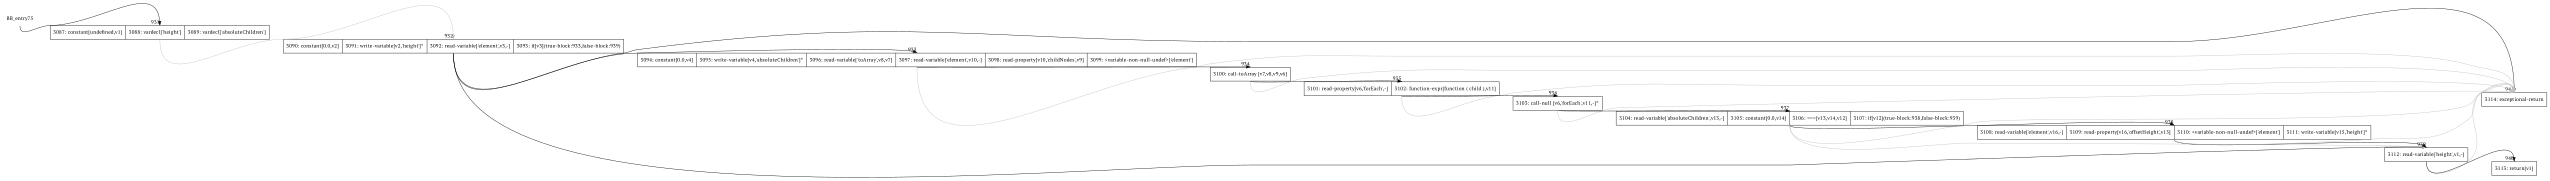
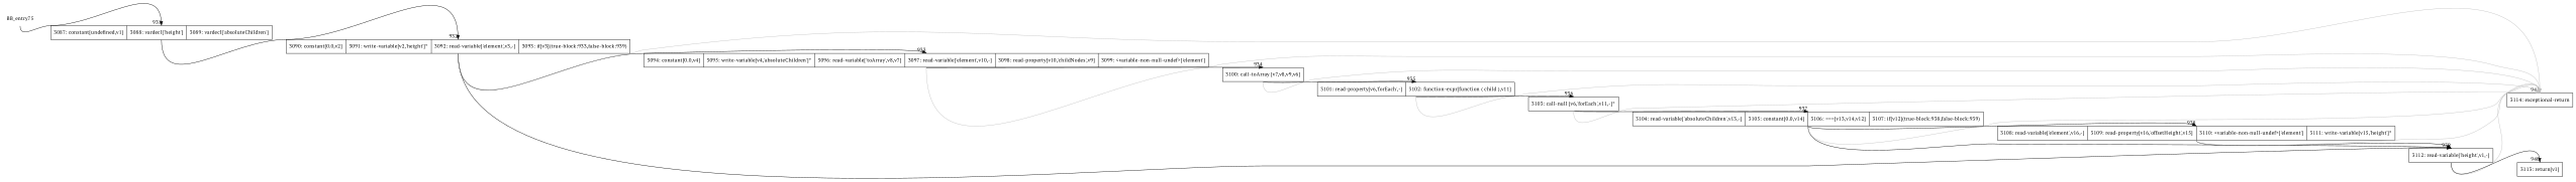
  digraph {
    fontname="PT Serif"
    rankdir=LR
    node [fontname="PT Serif" shape=record]
    edge [fontname="PT Serif" headport=n tailport=s]
    n1 [label=BB_entry75 shape=none]
    n2 [label="{3087: constant[undefined,v1]|3088: vardecl['height']|3089: vardecl['absoluteChildren']}"]
    n3 [label="{3090: constant[0.0,v2]|3091: write-variable[v2,'height']*|3092: read-variable['element',v3,-]|3093: if[v3](true-block:933,false-block:939)}"]
    n4 [label="{3094: constant[0.0,v4]|3095: write-variable[v4,'absoluteChildren']*|3096: read-variable['toArray',v8,v7]|3097: read-variable['element',v10,-]|3098: read-property[v10,'childNodes',v9]|3099: \<variable-non-null-undef\>['element']}"]
    n5 [label="{3112: read-variable['height',v1,-]}"]
    n6 [label="{3114: exceptional-return}"]
    n7 [label="{3100: call-toArray [v7,v8,v9,v6]}"]
    n8 [label="{3113: return[v1]}"]
    n9 [label="{3101: read-property[v6,'forEach',-]|3102: function-expr[function ( child ),v11]}"]
    n10 [label="{3103: call-null [v6,'forEach',v11,-]*}"]
    n11 [label="{3104: read-variable['absoluteChildren',v13,-]|3105: constant[0.0,v14]|3106: ===[v13,v14,v12]|3107: if[v12](true-block:938,false-block:939)}"]
    n12 [label="{3108: read-variable['element',v16,-]|3109: read-property[v16,'offsetHeight',v15]|3110: \<variable-non-null-undef\>['element']|3111: write-variable[v15,'height']*}"]
    n1 -> n2 [headlabel="    931"]
-   n2 -> n3 [headlabel="      932" color=gray]
+   n2 -> n3 [headlabel="      932"]
    n3 -> n4 [headlabel="      933"]
    n3 -> n5 [headlabel="      939"]
-   n3 -> n6 [color=black headlabel="      941"]
+   n3 -> n6 [color=gray headlabel="      941"]
    n4 -> n6 [color=gray]
    n4 -> n7 [headlabel="      934"]
    n5 -> n6 [color=gray]
    n5 -> n8 [headlabel="      940"]
    n7 -> n6 [color=gray]
    n7 -> n9 [headlabel="      935"]
    n9 -> n6 [color=gray]
    n9 -> n10 [headlabel="      936"]
    n10 -> n6 [color=gray]
    n10 -> n11 [headlabel="      937"]
-   n11 -> n5 [color=gray]
+   n11 -> n5
    n11 -> n6 [color=gray]
    n11 -> n12 [headlabel="      938"]
    n12 -> n5
    n12 -> n6 [color=gray]
  }
